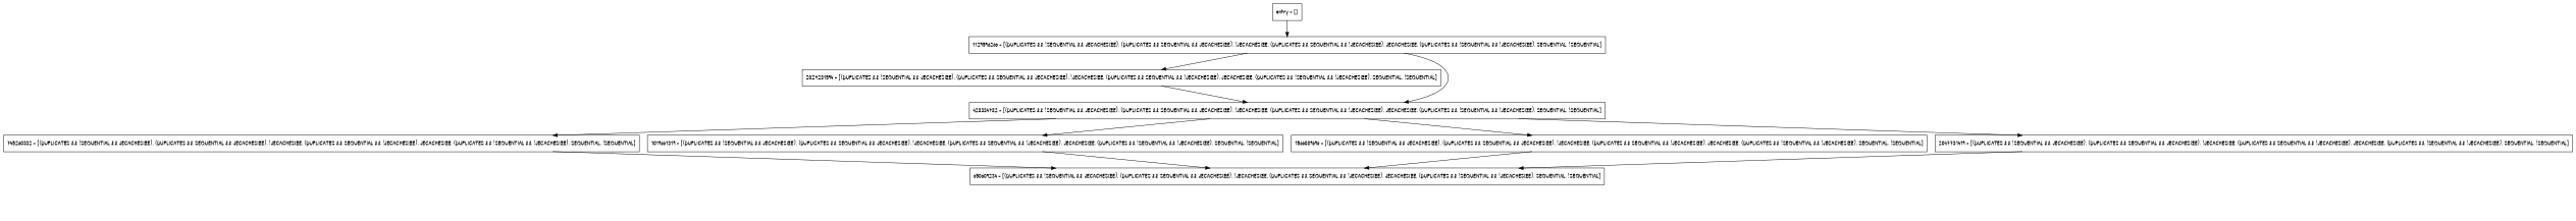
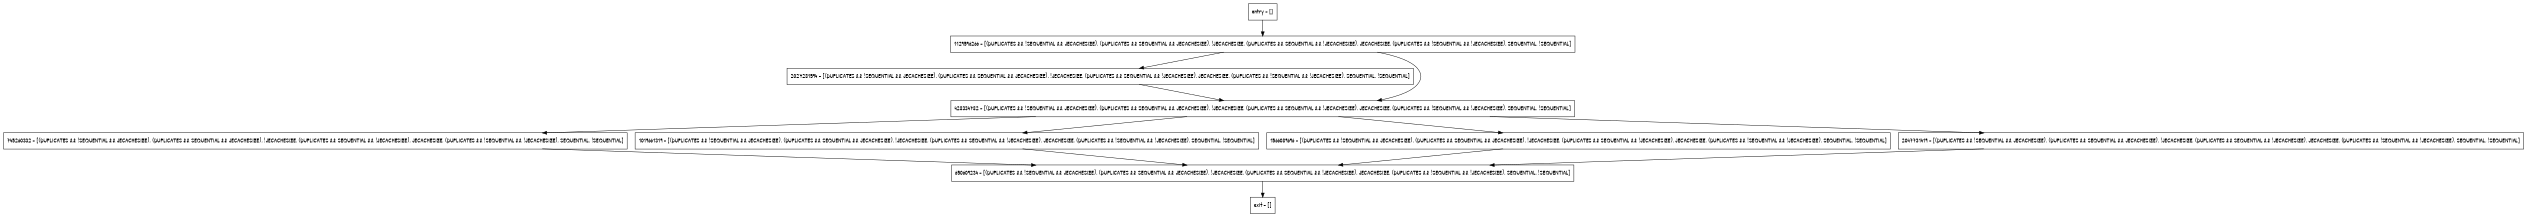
  digraph {
    fontname="Patrick Hand"
    node [shape=record fontname="Patrick Hand"]
    edge [fontname="Patrick Hand"]
    n1 [label="entry - []"]
    n2 [label="1129596266 - [(DUPLICATES && !SEQUENTIAL && JECACHESIZE), (DUPLICATES && SEQUENTIAL && JECACHESIZE), !JECACHESIZE, (DUPLICATES && SEQUENTIAL && !JECACHESIZE), JECACHESIZE, (DUPLICATES && !SEQUENTIAL && !JECACHESIZE), SEQUENTIAL, !SEQUENTIAL]"]
+   n3 [label="exit - []"]
    n4 [label="745260332 - [(DUPLICATES && !SEQUENTIAL && JECACHESIZE), (DUPLICATES && SEQUENTIAL && JECACHESIZE), !JECACHESIZE, (DUPLICATES && SEQUENTIAL && !JECACHESIZE), JECACHESIZE, (DUPLICATES && !SEQUENTIAL && !JECACHESIZE), SEQUENTIAL, !SEQUENTIAL]"]
    n5 [label="650609234 - [(DUPLICATES && !SEQUENTIAL && JECACHESIZE), (DUPLICATES && SEQUENTIAL && JECACHESIZE), !JECACHESIZE, (DUPLICATES && SEQUENTIAL && !JECACHESIZE), JECACHESIZE, (DUPLICATES && !SEQUENTIAL && !JECACHESIZE), SEQUENTIAL, !SEQUENTIAL]"]
    n6 [label="2027281594 - [(DUPLICATES && !SEQUENTIAL && JECACHESIZE), (DUPLICATES && SEQUENTIAL && JECACHESIZE), !JECACHESIZE, (DUPLICATES && SEQUENTIAL && !JECACHESIZE), JECACHESIZE, (DUPLICATES && !SEQUENTIAL && !JECACHESIZE), SEQUENTIAL, !SEQUENTIAL]"]
    n7 [label="428334782 - [(DUPLICATES && !SEQUENTIAL && JECACHESIZE), (DUPLICATES && SEQUENTIAL && JECACHESIZE), !JECACHESIZE, (DUPLICATES && SEQUENTIAL && !JECACHESIZE), JECACHESIZE, (DUPLICATES && !SEQUENTIAL && !JECACHESIZE), SEQUENTIAL, !SEQUENTIAL]"]
    n8 [label="1019661319 - [(DUPLICATES && !SEQUENTIAL && JECACHESIZE), (DUPLICATES && SEQUENTIAL && JECACHESIZE), !JECACHESIZE, (DUPLICATES && SEQUENTIAL && !JECACHESIZE), JECACHESIZE, (DUPLICATES && !SEQUENTIAL && !JECACHESIZE), SEQUENTIAL, !SEQUENTIAL]"]
    n9 [label="1566089696 - [(DUPLICATES && !SEQUENTIAL && JECACHESIZE), (DUPLICATES && SEQUENTIAL && JECACHESIZE), !JECACHESIZE, (DUPLICATES && SEQUENTIAL && !JECACHESIZE), JECACHESIZE, (DUPLICATES && !SEQUENTIAL && !JECACHESIZE), SEQUENTIAL, !SEQUENTIAL]"]
    n10 [label="2047731419 - [(DUPLICATES && !SEQUENTIAL && JECACHESIZE), (DUPLICATES && SEQUENTIAL && JECACHESIZE), !JECACHESIZE, (DUPLICATES && SEQUENTIAL && !JECACHESIZE), JECACHESIZE, (DUPLICATES && !SEQUENTIAL && !JECACHESIZE), SEQUENTIAL, !SEQUENTIAL]"]
    n1 -> n2
    n2 -> n6
    n2 -> n7
    n4 -> n5
+   n5 -> n3
    n6 -> n7
    n7 -> n4
    n7 -> n8
    n7 -> n9
    n7 -> n10
    n8 -> n5
    n9 -> n5
    n10 -> n5
  }
